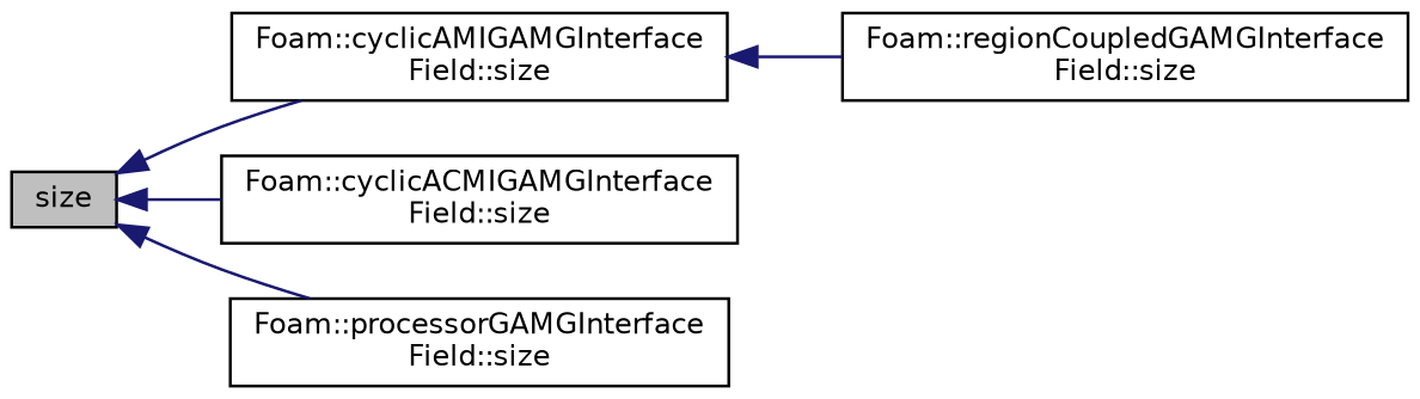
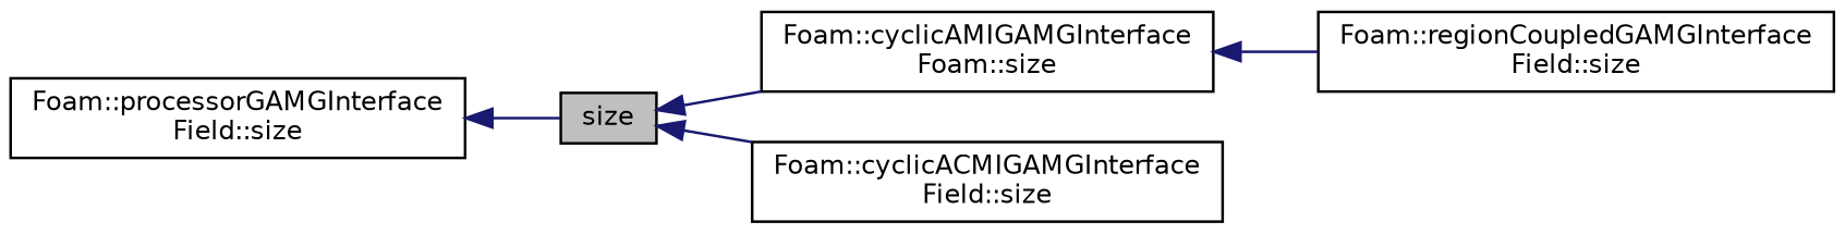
  digraph {
    rankdir=LR
    node [color=black fontname=Helvetica fontsize=10 shape=record]
    edge [color=midnightblue dir=back fontname=Helvetica fontsize=10 labelfontname=Helvetica labelfontsize=10 style=solid]
    n1 [fillcolor=grey75 fontcolor=black height=0.2 label=size style=filled width=0.4]
-   n2 [height=0.2 label="Foam::cyclicAMIGAMGInterface\lField::size" width=0.4]
+   n2 [height=0.2 label="Foam::cyclicAMIGAMGInterface\lFoam::size" width=0.4]
    n3 [height=0.2 label="Foam::cyclicACMIGAMGInterface\lField::size" width=0.4]
    n4 [height=0.2 label="Foam::processorGAMGInterface\lField::size" width=0.4]
    n5 [height=0.2 label="Foam::regionCoupledGAMGInterface\lField::size" width=0.4]
    n1 -> n2
    n1 -> n3
-   n1 -> n4
+   n4 -> n1
    n2 -> n5
  }
